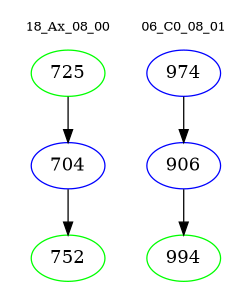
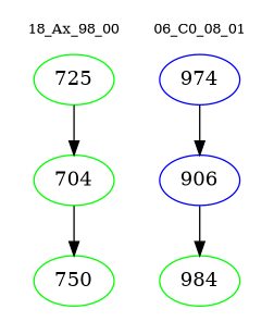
  digraph {
    node [color=green]
    edge [color=black]
    n1 [label=725]
-   n2 [color=blue label=704]
-   n3 [label=752]
+   n2 [label=704]
+   n3 [label=750]
    n4 [color=blue label=974]
    n5 [color=blue label=906]
-   n6 [label=994]
+   n6 [label=984]
    subgraph cluster_1 {
      color=white
      fontsize=10
-     label="18_Ax_08_00"
+     label="18_Ax_98_00"
      n1
      n2
      n3
    }
    subgraph cluster_2 {
      color=white
      fontsize=10
      label="06_C0_08_01"
      n4
      n5
      n6
    }
    n1 -> n2
    n2 -> n3
    n4 -> n5
    n5 -> n6
  }
